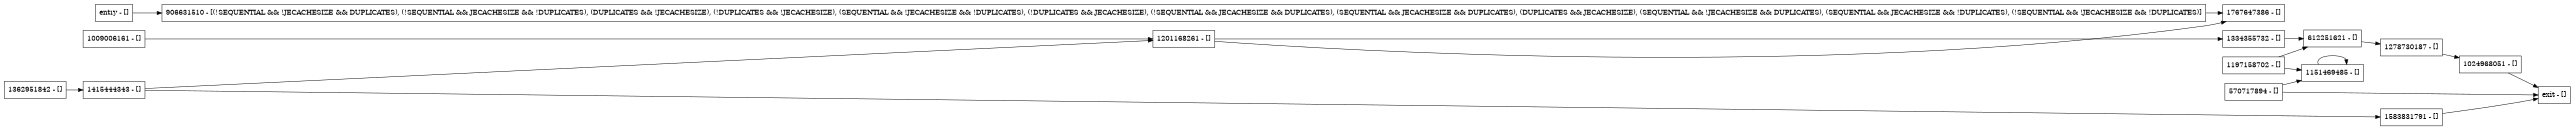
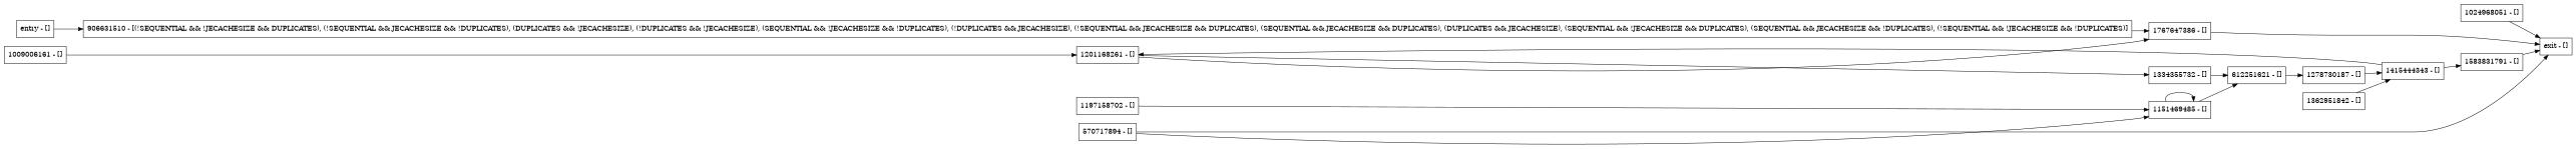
  digraph {
    rankdir=LR
    node [shape=record]
    n1 [label="1024968051 - []"]
    n2 [label="exit - []"]
    n3 [label="1009006161 - []"]
    n4 [label="1201168261 - []"]
    n5 [label="1197158702 - []"]
    n6 [label="612251621 - []"]
    n7 [label="1151469485 - []"]
    n8 [label="1278730187 - []"]
    n9 [label="1415444343 - []"]
    n10 [label="1767647386 - []"]
    n11 [label="906631510 - [(!SEQUENTIAL && !JECACHESIZE && DUPLICATES), (!SEQUENTIAL && JECACHESIZE && !DUPLICATES), (DUPLICATES && !JECACHESIZE), (!DUPLICATES && !JECACHESIZE), (SEQUENTIAL && !JECACHESIZE && !DUPLICATES), (!DUPLICATES && JECACHESIZE), (!SEQUENTIAL && JECACHESIZE && DUPLICATES), (SEQUENTIAL && JECACHESIZE && DUPLICATES), (DUPLICATES && JECACHESIZE), (SEQUENTIAL && !JECACHESIZE && DUPLICATES), (SEQUENTIAL && JECACHESIZE && !DUPLICATES), (!SEQUENTIAL && !JECACHESIZE && !DUPLICATES)]"]
    n12 [label="1583831791 - []"]
    n13 [label="1334355732 - []"]
    n14 [label="entry - []"]
    n15 [label="570717894 - []"]
    n16 [label="1362951842 - []"]
    n1 -> n2
    n3 -> n4
    n4 -> n10
    n4 -> n13
-   n5 -> n6
+   n7 -> n6
    n5 -> n7
    n6 -> n8
    n7 -> n7
-   n8 -> n1
+   n8 -> n9
    n9 -> n4
    n9 -> n12
+   n10 -> n2
    n11 -> n10
    n12 -> n2
    n13 -> n6
    n14 -> n11
    n15 -> n2
    n15 -> n7
    n16 -> n9
  }
